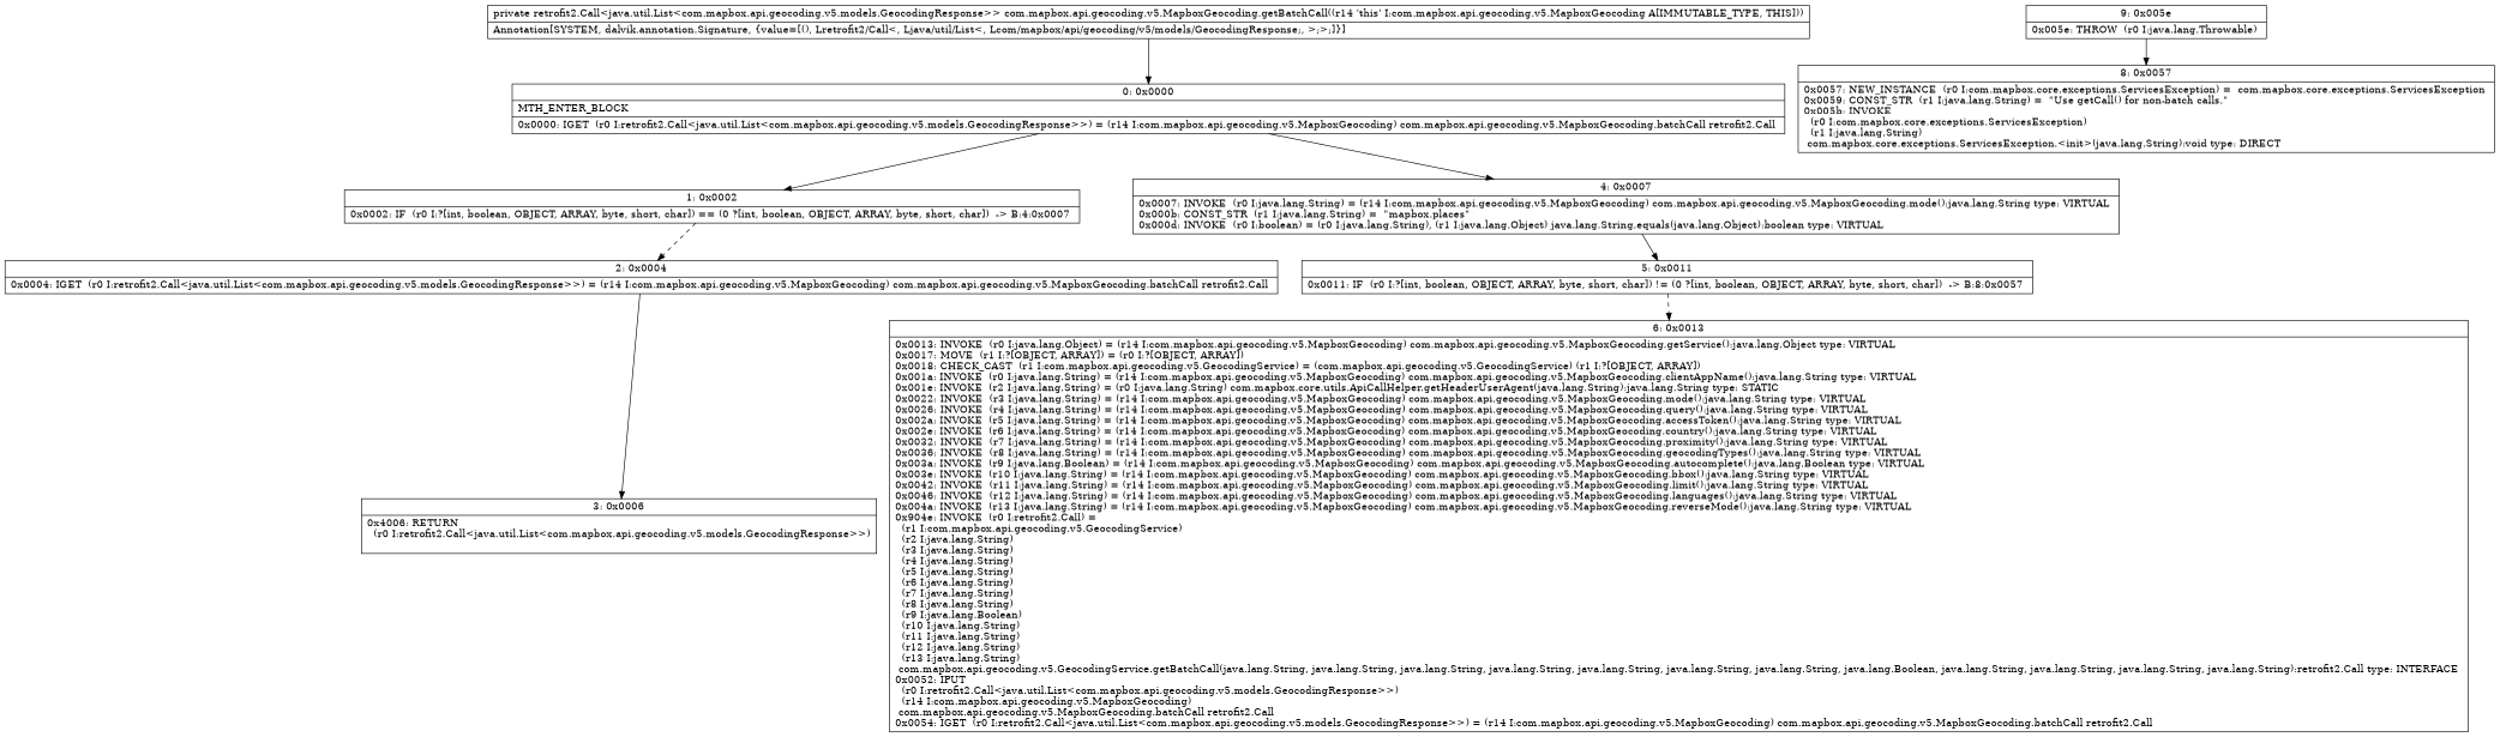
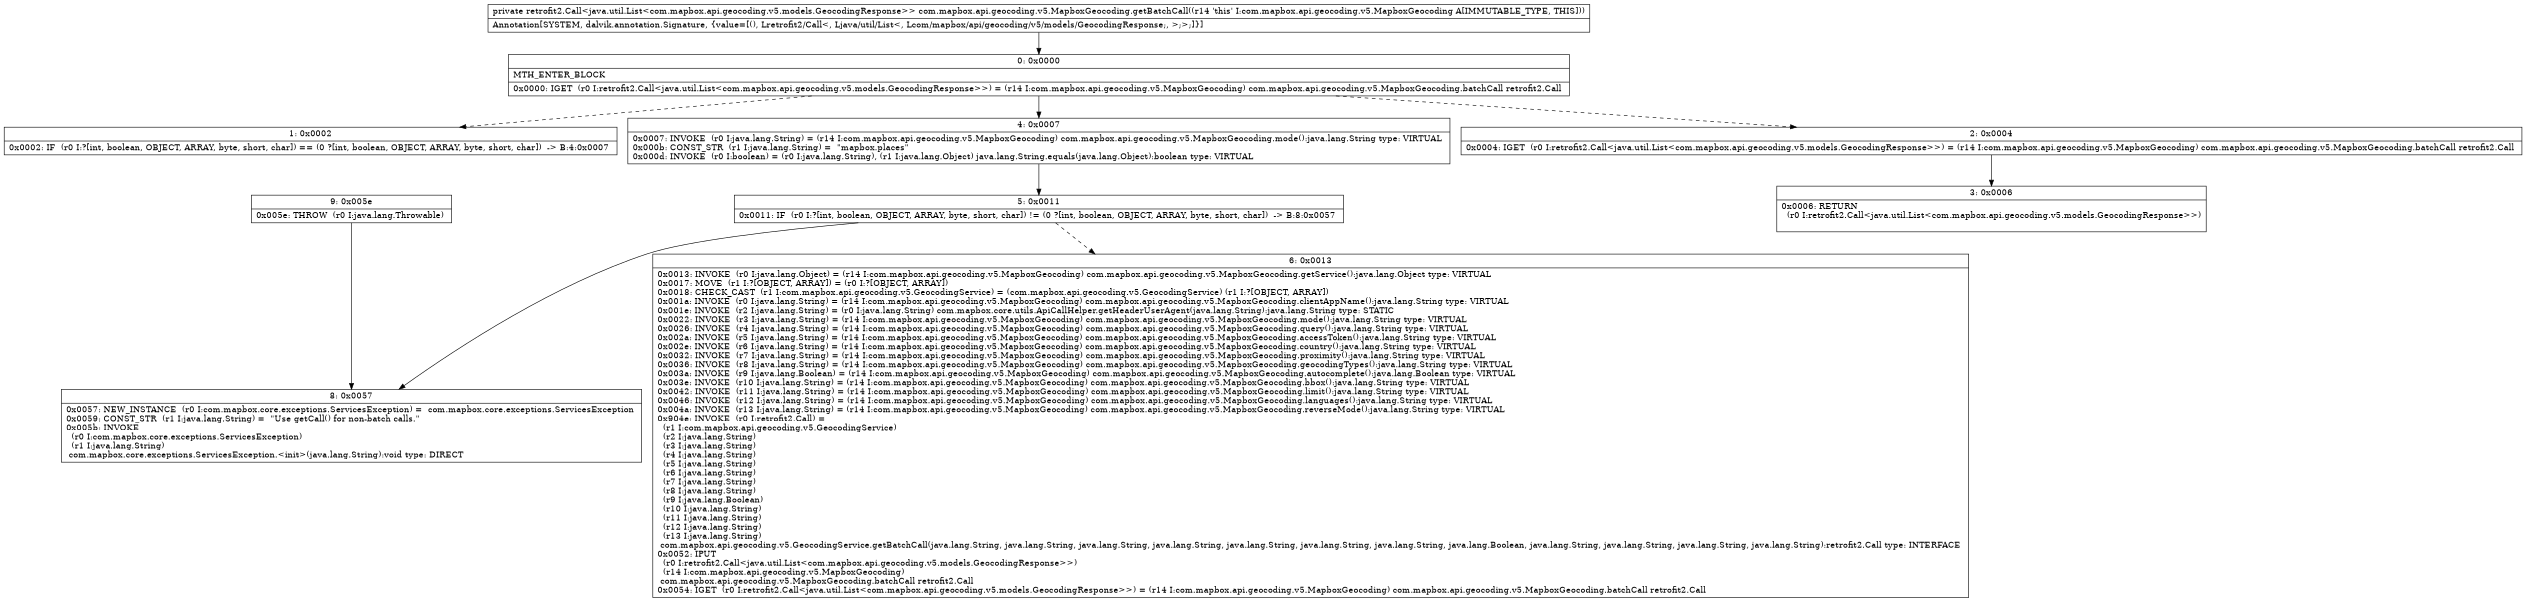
  digraph {
    node [shape=record]
    n1 [label="{0\:\ 0x0000|MTH_ENTER_BLOCK\l|0x0000: IGET  (r0 I:retrofit2.Call\<java.util.List\<com.mapbox.api.geocoding.v5.models.GeocodingResponse\>\>) = (r14 I:com.mapbox.api.geocoding.v5.MapboxGeocoding) com.mapbox.api.geocoding.v5.MapboxGeocoding.batchCall retrofit2.Call \l}"]
    n2 [label="{1\:\ 0x0002|0x0002: IF  (r0 I:?[int, boolean, OBJECT, ARRAY, byte, short, char]) == (0 ?[int, boolean, OBJECT, ARRAY, byte, short, char])  \-\> B:4:0x0007 \l}"]
    n3 [label="{4\:\ 0x0007|0x0007: INVOKE  (r0 I:java.lang.String) = (r14 I:com.mapbox.api.geocoding.v5.MapboxGeocoding) com.mapbox.api.geocoding.v5.MapboxGeocoding.mode():java.lang.String type: VIRTUAL \l0x000b: CONST_STR  (r1 I:java.lang.String) =  \"mapbox.places\" \l0x000d: INVOKE  (r0 I:boolean) = (r0 I:java.lang.String), (r1 I:java.lang.Object) java.lang.String.equals(java.lang.Object):boolean type: VIRTUAL \l}"]
    n4 [label="{2\:\ 0x0004|0x0004: IGET  (r0 I:retrofit2.Call\<java.util.List\<com.mapbox.api.geocoding.v5.models.GeocodingResponse\>\>) = (r14 I:com.mapbox.api.geocoding.v5.MapboxGeocoding) com.mapbox.api.geocoding.v5.MapboxGeocoding.batchCall retrofit2.Call \l}"]
-   n5 [label="{3\:\ 0x0006|0x4006: RETURN  \l  (r0 I:retrofit2.Call\<java.util.List\<com.mapbox.api.geocoding.v5.models.GeocodingResponse\>\>)\l \l}"]
+   n5 [label="{3\:\ 0x0006|0x0006: RETURN  \l  (r0 I:retrofit2.Call\<java.util.List\<com.mapbox.api.geocoding.v5.models.GeocodingResponse\>\>)\l \l}"]
    n6 [label="{5\:\ 0x0011|0x0011: IF  (r0 I:?[int, boolean, OBJECT, ARRAY, byte, short, char]) != (0 ?[int, boolean, OBJECT, ARRAY, byte, short, char])  \-\> B:8:0x0057 \l}"]
    n7 [label="{6\:\ 0x0013|0x0013: INVOKE  (r0 I:java.lang.Object) = (r14 I:com.mapbox.api.geocoding.v5.MapboxGeocoding) com.mapbox.api.geocoding.v5.MapboxGeocoding.getService():java.lang.Object type: VIRTUAL \l0x0017: MOVE  (r1 I:?[OBJECT, ARRAY]) = (r0 I:?[OBJECT, ARRAY]) \l0x0018: CHECK_CAST  (r1 I:com.mapbox.api.geocoding.v5.GeocodingService) = (com.mapbox.api.geocoding.v5.GeocodingService) (r1 I:?[OBJECT, ARRAY]) \l0x001a: INVOKE  (r0 I:java.lang.String) = (r14 I:com.mapbox.api.geocoding.v5.MapboxGeocoding) com.mapbox.api.geocoding.v5.MapboxGeocoding.clientAppName():java.lang.String type: VIRTUAL \l0x001e: INVOKE  (r2 I:java.lang.String) = (r0 I:java.lang.String) com.mapbox.core.utils.ApiCallHelper.getHeaderUserAgent(java.lang.String):java.lang.String type: STATIC \l0x0022: INVOKE  (r3 I:java.lang.String) = (r14 I:com.mapbox.api.geocoding.v5.MapboxGeocoding) com.mapbox.api.geocoding.v5.MapboxGeocoding.mode():java.lang.String type: VIRTUAL \l0x0026: INVOKE  (r4 I:java.lang.String) = (r14 I:com.mapbox.api.geocoding.v5.MapboxGeocoding) com.mapbox.api.geocoding.v5.MapboxGeocoding.query():java.lang.String type: VIRTUAL \l0x002a: INVOKE  (r5 I:java.lang.String) = (r14 I:com.mapbox.api.geocoding.v5.MapboxGeocoding) com.mapbox.api.geocoding.v5.MapboxGeocoding.accessToken():java.lang.String type: VIRTUAL \l0x002e: INVOKE  (r6 I:java.lang.String) = (r14 I:com.mapbox.api.geocoding.v5.MapboxGeocoding) com.mapbox.api.geocoding.v5.MapboxGeocoding.country():java.lang.String type: VIRTUAL \l0x0032: INVOKE  (r7 I:java.lang.String) = (r14 I:com.mapbox.api.geocoding.v5.MapboxGeocoding) com.mapbox.api.geocoding.v5.MapboxGeocoding.proximity():java.lang.String type: VIRTUAL \l0x0036: INVOKE  (r8 I:java.lang.String) = (r14 I:com.mapbox.api.geocoding.v5.MapboxGeocoding) com.mapbox.api.geocoding.v5.MapboxGeocoding.geocodingTypes():java.lang.String type: VIRTUAL \l0x003a: INVOKE  (r9 I:java.lang.Boolean) = (r14 I:com.mapbox.api.geocoding.v5.MapboxGeocoding) com.mapbox.api.geocoding.v5.MapboxGeocoding.autocomplete():java.lang.Boolean type: VIRTUAL \l0x003e: INVOKE  (r10 I:java.lang.String) = (r14 I:com.mapbox.api.geocoding.v5.MapboxGeocoding) com.mapbox.api.geocoding.v5.MapboxGeocoding.bbox():java.lang.String type: VIRTUAL \l0x0042: INVOKE  (r11 I:java.lang.String) = (r14 I:com.mapbox.api.geocoding.v5.MapboxGeocoding) com.mapbox.api.geocoding.v5.MapboxGeocoding.limit():java.lang.String type: VIRTUAL \l0x0046: INVOKE  (r12 I:java.lang.String) = (r14 I:com.mapbox.api.geocoding.v5.MapboxGeocoding) com.mapbox.api.geocoding.v5.MapboxGeocoding.languages():java.lang.String type: VIRTUAL \l0x004a: INVOKE  (r13 I:java.lang.String) = (r14 I:com.mapbox.api.geocoding.v5.MapboxGeocoding) com.mapbox.api.geocoding.v5.MapboxGeocoding.reverseMode():java.lang.String type: VIRTUAL \l0x904e: INVOKE  (r0 I:retrofit2.Call) = \l  (r1 I:com.mapbox.api.geocoding.v5.GeocodingService)\l  (r2 I:java.lang.String)\l  (r3 I:java.lang.String)\l  (r4 I:java.lang.String)\l  (r5 I:java.lang.String)\l  (r6 I:java.lang.String)\l  (r7 I:java.lang.String)\l  (r8 I:java.lang.String)\l  (r9 I:java.lang.Boolean)\l  (r10 I:java.lang.String)\l  (r11 I:java.lang.String)\l  (r12 I:java.lang.String)\l  (r13 I:java.lang.String)\l com.mapbox.api.geocoding.v5.GeocodingService.getBatchCall(java.lang.String, java.lang.String, java.lang.String, java.lang.String, java.lang.String, java.lang.String, java.lang.String, java.lang.Boolean, java.lang.String, java.lang.String, java.lang.String, java.lang.String):retrofit2.Call type: INTERFACE \l0x0052: IPUT  \l  (r0 I:retrofit2.Call\<java.util.List\<com.mapbox.api.geocoding.v5.models.GeocodingResponse\>\>)\l  (r14 I:com.mapbox.api.geocoding.v5.MapboxGeocoding)\l com.mapbox.api.geocoding.v5.MapboxGeocoding.batchCall retrofit2.Call \l0x0054: IGET  (r0 I:retrofit2.Call\<java.util.List\<com.mapbox.api.geocoding.v5.models.GeocodingResponse\>\>) = (r14 I:com.mapbox.api.geocoding.v5.MapboxGeocoding) com.mapbox.api.geocoding.v5.MapboxGeocoding.batchCall retrofit2.Call \l}"]
    n8 [label="{8\:\ 0x0057|0x0057: NEW_INSTANCE  (r0 I:com.mapbox.core.exceptions.ServicesException) =  com.mapbox.core.exceptions.ServicesException \l0x0059: CONST_STR  (r1 I:java.lang.String) =  \"Use getCall() for non\-batch calls.\" \l0x005b: INVOKE  \l  (r0 I:com.mapbox.core.exceptions.ServicesException)\l  (r1 I:java.lang.String)\l com.mapbox.core.exceptions.ServicesException.\<init\>(java.lang.String):void type: DIRECT \l}"]
    n9 [label="{9\:\ 0x005e|0x005e: THROW  (r0 I:java.lang.Throwable) \l}"]
    n10 [label="{private retrofit2.Call\<java.util.List\<com.mapbox.api.geocoding.v5.models.GeocodingResponse\>\> com.mapbox.api.geocoding.v5.MapboxGeocoding.getBatchCall((r14 'this' I:com.mapbox.api.geocoding.v5.MapboxGeocoding A[IMMUTABLE_TYPE, THIS]))  | Annotation[SYSTEM, dalvik.annotation.Signature, \{value=[(), Lretrofit2\/Call\<, Ljava\/util\/List\<, Lcom\/mapbox\/api\/geocoding\/v5\/models\/GeocodingResponse;, \>;\>;]\}]\l}"]
-   n1 -> n2
+   n1 -> n2 [style=dashed]
    n1 -> n3
-   n2 -> n4 [style=dashed]
+   n1 -> n4 [style=dashed]
    n3 -> n6
    n4 -> n5
    n6 -> n7 [style=dashed]
+   n6 -> n8
    n9 -> n8
    n10 -> n1
  }
